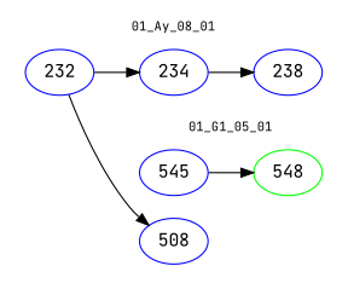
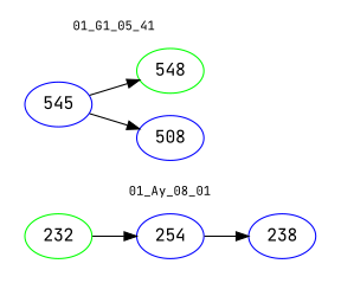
  digraph {
    fontname="JetBrains Mono"
    rankdir=LR
    node [color=blue fontname="JetBrains Mono"]
    edge [color=black fontname="JetBrains Mono"]
-   n1 [label=234]
-   n2 [label=232]
+   n1 [label=254]
+   n2 [color=green label=232]
    n3 [label=238]
    n4 [label=545]
    n5 [label=508]
    n6 [color=green label=548]
    subgraph cluster_1 {
      color=white
      fontsize=10
      label="01_Ay_08_01"
      n1
      n2
      n3
    }
    subgraph cluster_2 {
      color=white
      fontsize=10
-     label="01_G1_05_01"
+     label="01_G1_05_41"
      n4
      n5
      n6
    }
    n1 -> n3
    n2 -> n1
-   n2 -> n5
+   n4 -> n5
    n4 -> n6
  }
